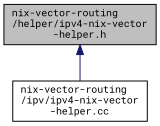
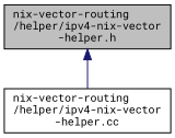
  digraph {
    fontname="Roboto Mono"
    node [color=black fontname="Roboto Mono" fontsize=10 shape=record style=filled]
    n1 [fillcolor=grey75 fontcolor=black height=0.2 label="nix-vector-routing\l/helper/ipv4-nix-vector\l-helper.h" width=0.4]
-   n2 [fillcolor=white height=0.2 label="nix-vector-routing\l/ipv/ipv4-nix-vector\l-helper.cc" width=0.4]
+   n2 [fillcolor=white height=0.2 label="nix-vector-routing\l/helper/ipv4-nix-vector\l-helper.cc" width=0.4]
    n1 -> n2 [color=midnightblue dir=back fontname="Roboto Mono" fontsize=10 labelfontname=Helvetica labelfontsize=10 style=solid]
  }
